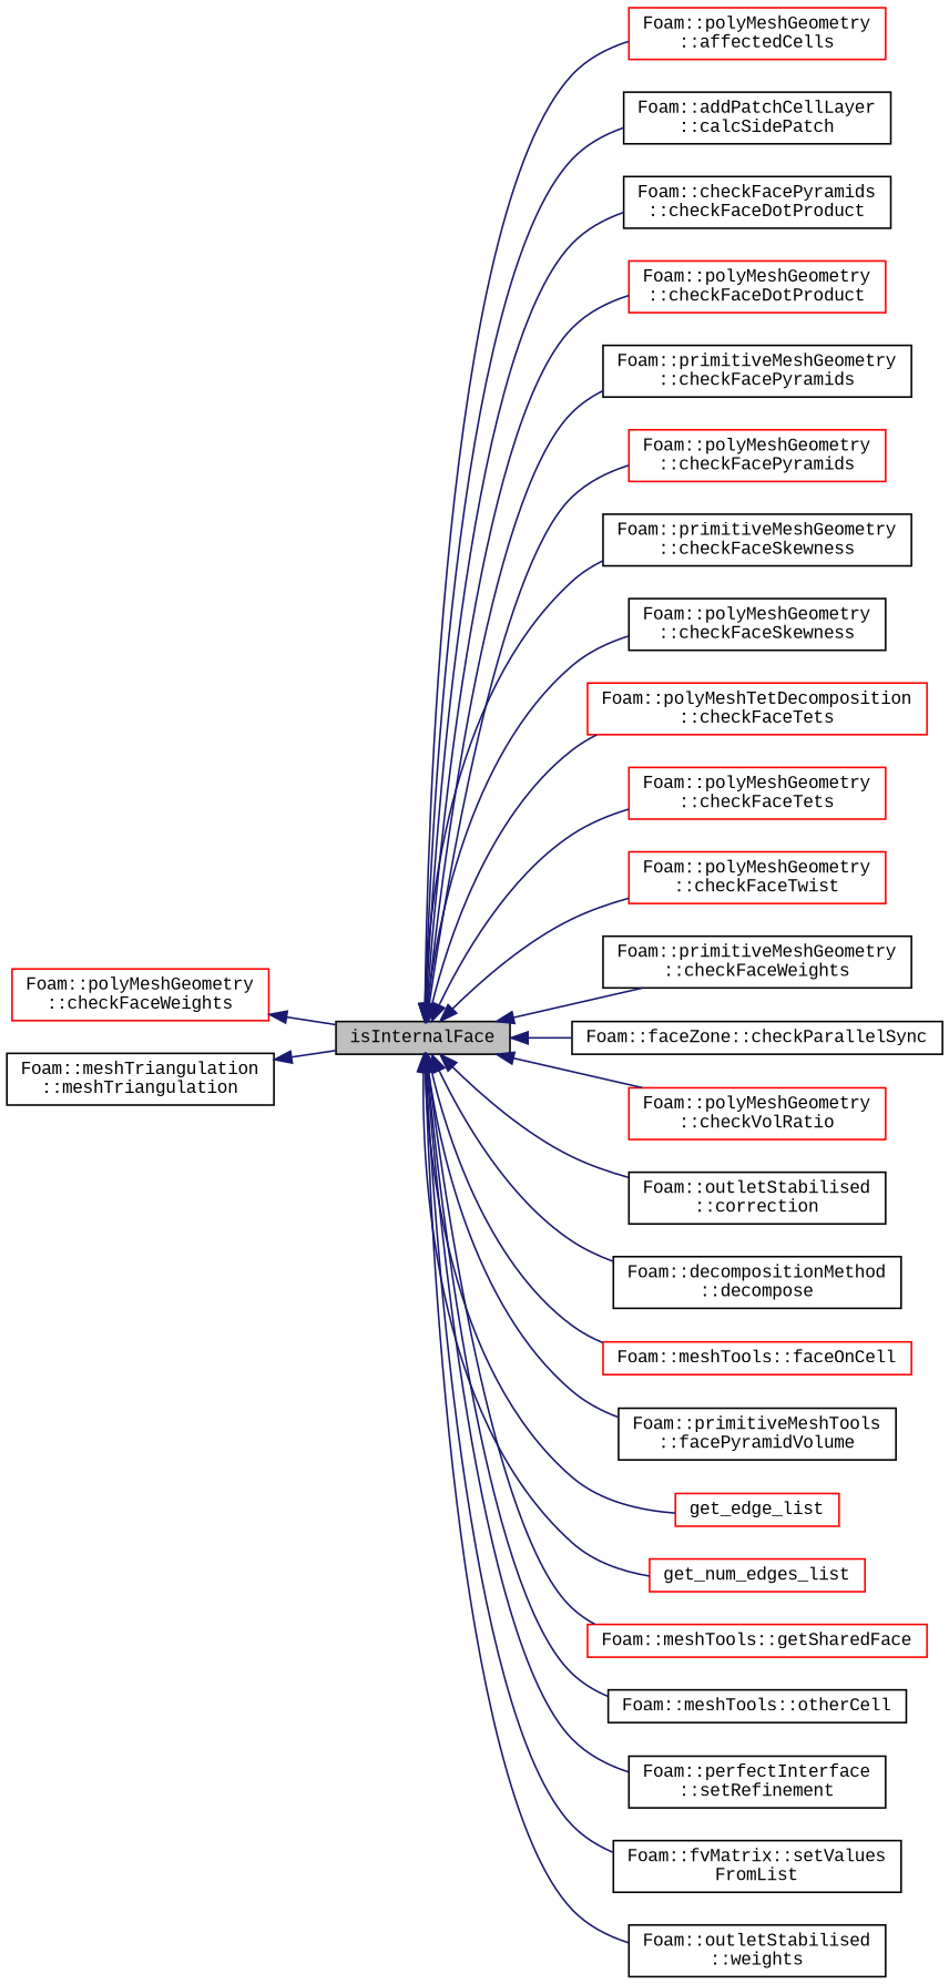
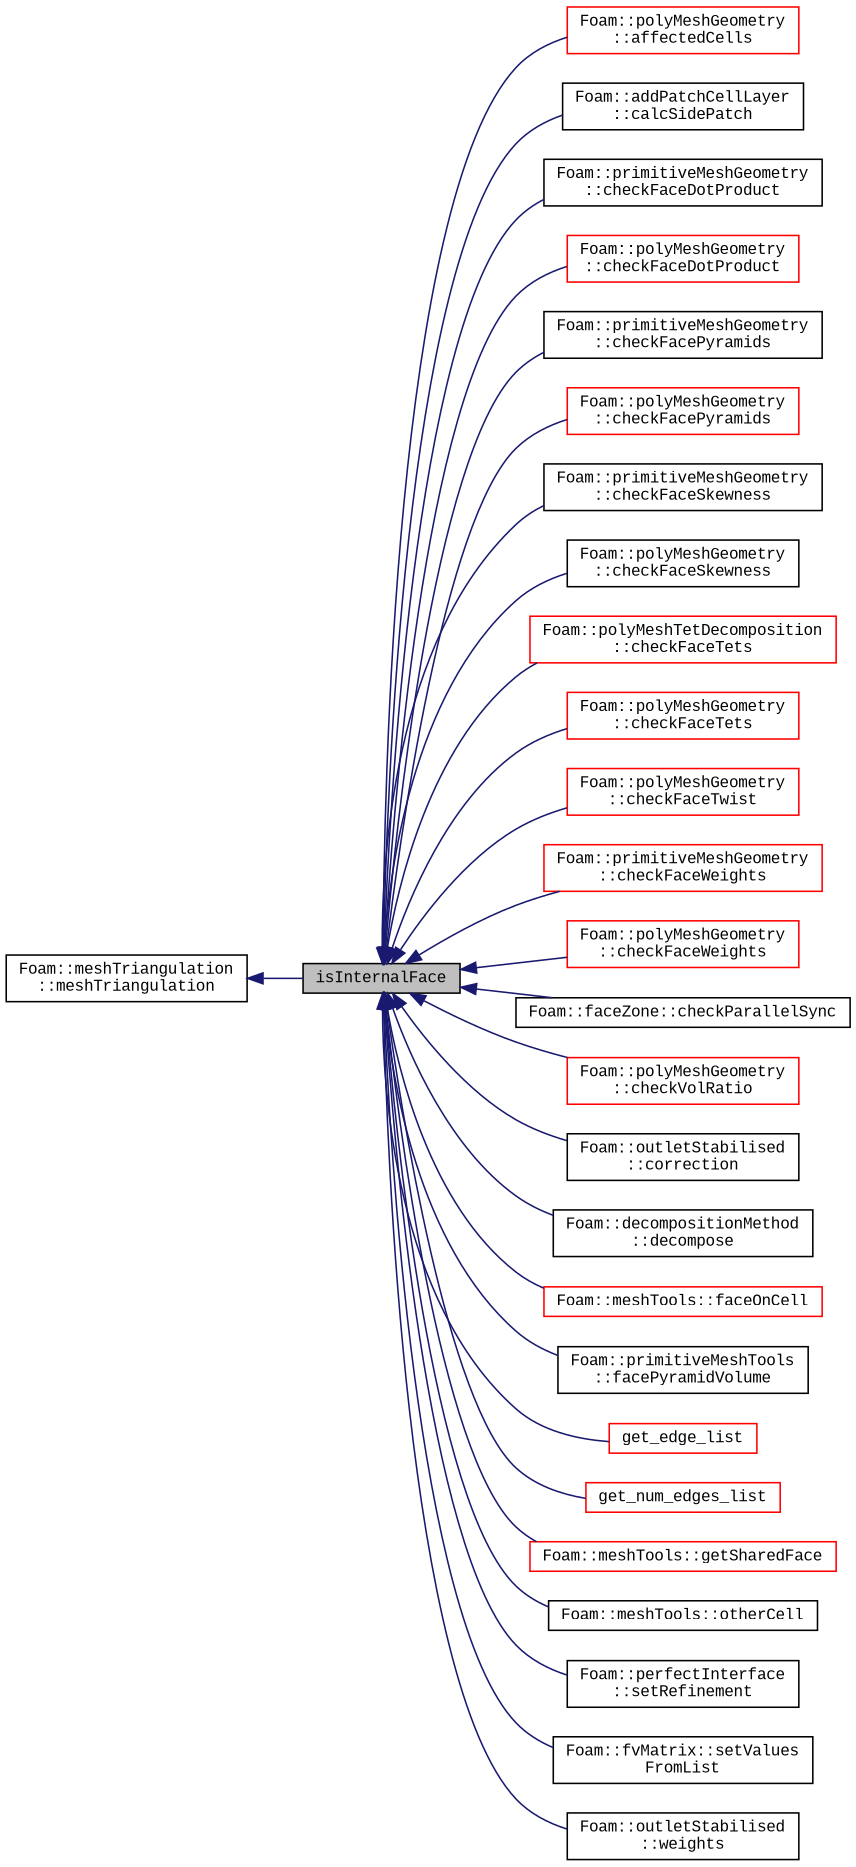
  digraph {
    fontname="Liberation Mono"
    rankdir=LR
    node [color=black fontname="Liberation Mono" fontsize=10 shape=record]
    edge [color=midnightblue dir=back fontname="Liberation Mono" fontsize=10 labelfontname=Helvetica labelfontsize=10 style=solid]
    n1 [fillcolor=grey75 fontcolor=black height=0.2 label=isInternalFace style=filled width=0.4]
    n2 [color=red height=0.2 label="Foam::polyMeshGeometry\l::affectedCells" width=0.4]
    n3 [height=0.2 label="Foam::addPatchCellLayer\l::calcSidePatch" width=0.4]
-   n4 [height=0.2 label="Foam::checkFacePyramids\l::checkFaceDotProduct" width=0.4]
+   n4 [height=0.2 label="Foam::primitiveMeshGeometry\l::checkFaceDotProduct" width=0.4]
    n5 [color=red height=0.2 label="Foam::polyMeshGeometry\l::checkFaceDotProduct" width=0.4]
    n6 [height=0.2 label="Foam::primitiveMeshGeometry\l::checkFacePyramids" width=0.4]
    n7 [color=red height=0.2 label="Foam::polyMeshGeometry\l::checkFacePyramids" width=0.4]
    n8 [height=0.2 label="Foam::primitiveMeshGeometry\l::checkFaceSkewness" width=0.4]
    n9 [height=0.2 label="Foam::polyMeshGeometry\l::checkFaceSkewness" width=0.4]
    n10 [color=red height=0.2 label="Foam::polyMeshTetDecomposition\l::checkFaceTets" width=0.4]
    n11 [color=red height=0.2 label="Foam::polyMeshGeometry\l::checkFaceTets" width=0.4]
    n12 [color=red height=0.2 label="Foam::polyMeshGeometry\l::checkFaceTwist" width=0.4]
-   n13 [height=0.2 label="Foam::primitiveMeshGeometry\l::checkFaceWeights" width=0.4]
+   n13 [color=red height=0.2 label="Foam::primitiveMeshGeometry\l::checkFaceWeights" width=0.4]
    n14 [color=red height=0.2 label="Foam::polyMeshGeometry\l::checkFaceWeights" width=0.4]
    n15 [height=0.2 label="Foam::faceZone::checkParallelSync" width=0.4]
    n16 [color=red height=0.2 label="Foam::polyMeshGeometry\l::checkVolRatio" width=0.4]
    n17 [height=0.2 label="Foam::outletStabilised\l::correction" width=0.4]
    n18 [height=0.2 label="Foam::decompositionMethod\l::decompose" width=0.4]
    n19 [color=red height=0.2 label="Foam::meshTools::faceOnCell" width=0.4]
    n20 [height=0.2 label="Foam::primitiveMeshTools\l::facePyramidVolume" width=0.4]
    n21 [color=red height=0.2 label=get_edge_list width=0.4]
    n22 [color=red height=0.2 label=get_num_edges_list width=0.4]
    n23 [color=red height=0.2 label="Foam::meshTools::getSharedFace" width=0.4]
    n24 [height=0.2 label="Foam::meshTools::otherCell" width=0.4]
    n25 [height=0.2 label="Foam::perfectInterface\l::setRefinement" width=0.4]
    n26 [height=0.2 label="Foam::fvMatrix::setValues\lFromList" width=0.4]
    n27 [height=0.2 label="Foam::outletStabilised\l::weights" width=0.4]
    n28 [height=0.2 label="Foam::meshTriangulation\l::meshTriangulation" width=0.4]
    n1 -> n2
    n1 -> n3
    n1 -> n4
    n1 -> n5
    n1 -> n6
    n1 -> n7
    n1 -> n8
    n1 -> n9
    n1 -> n10
    n1 -> n11
    n1 -> n12
    n1 -> n13
-   n14 -> n1
+   n1 -> n14
    n1 -> n15
    n1 -> n16
    n1 -> n17
    n1 -> n18
    n1 -> n19
    n1 -> n20
    n1 -> n21
    n1 -> n22
    n1 -> n23
    n1 -> n24
    n1 -> n25
    n1 -> n26
    n1 -> n27
    n28 -> n1
  }
